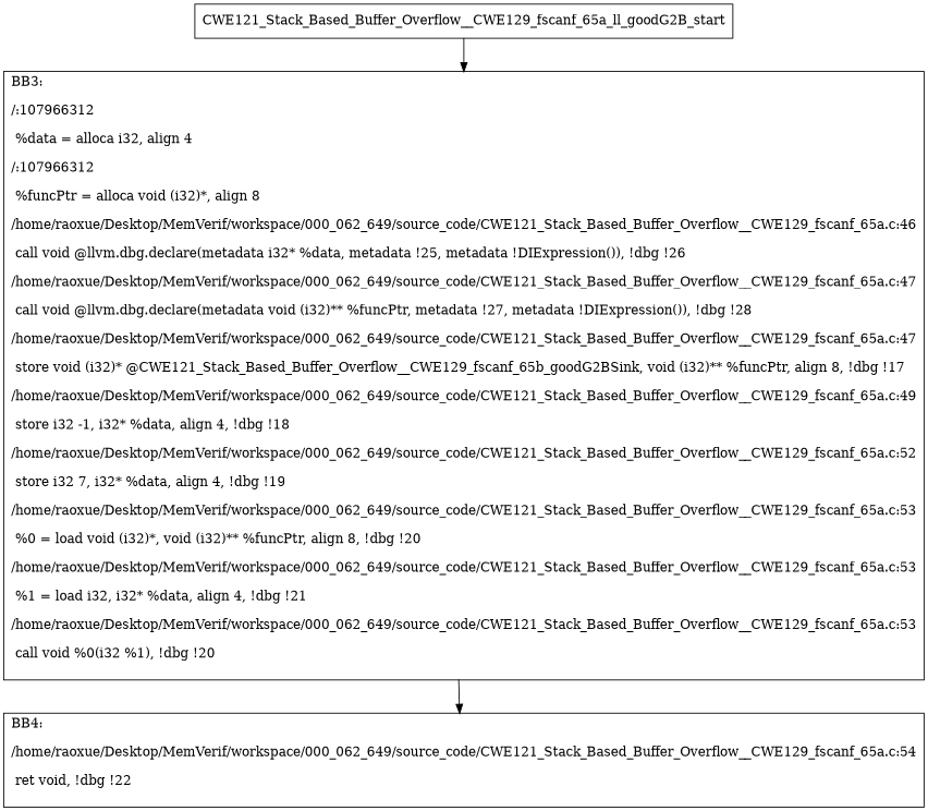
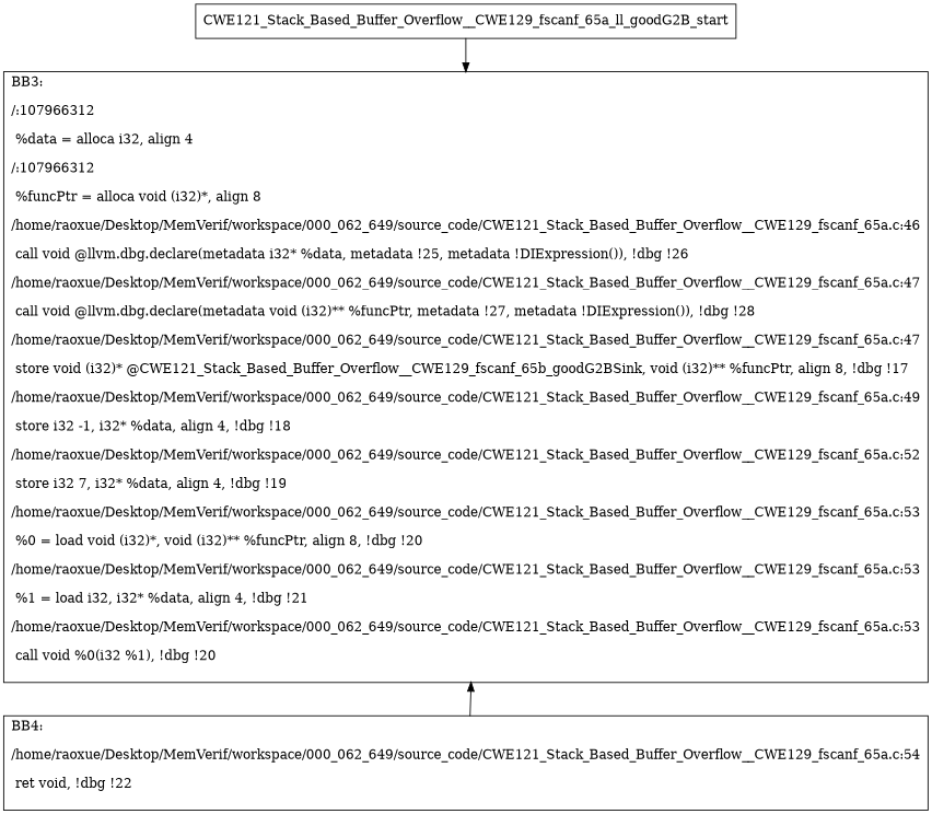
  digraph {
    node [shape=record]
    n1 [label="{CWE121_Stack_Based_Buffer_Overflow__CWE129_fscanf_65a_ll_goodG2B_start}"]
    n2 [label="{BB3:\l\l/:107966312\l\n  %data = alloca i32, align 4\l\n/:107966312\l\n  %funcPtr = alloca void (i32)*, align 8\l\n/home/raoxue/Desktop/MemVerif/workspace/000_062_649/source_code/CWE121_Stack_Based_Buffer_Overflow__CWE129_fscanf_65a.c:46\l\n  call void @llvm.dbg.declare(metadata i32* %data, metadata !25, metadata !DIExpression()), !dbg !26\l\n/home/raoxue/Desktop/MemVerif/workspace/000_062_649/source_code/CWE121_Stack_Based_Buffer_Overflow__CWE129_fscanf_65a.c:47\l\n  call void @llvm.dbg.declare(metadata void (i32)** %funcPtr, metadata !27, metadata !DIExpression()), !dbg !28\l\n/home/raoxue/Desktop/MemVerif/workspace/000_062_649/source_code/CWE121_Stack_Based_Buffer_Overflow__CWE129_fscanf_65a.c:47\l\n  store void (i32)* @CWE121_Stack_Based_Buffer_Overflow__CWE129_fscanf_65b_goodG2BSink, void (i32)** %funcPtr, align 8, !dbg !17\l\n/home/raoxue/Desktop/MemVerif/workspace/000_062_649/source_code/CWE121_Stack_Based_Buffer_Overflow__CWE129_fscanf_65a.c:49\l\n  store i32 -1, i32* %data, align 4, !dbg !18\l\n/home/raoxue/Desktop/MemVerif/workspace/000_062_649/source_code/CWE121_Stack_Based_Buffer_Overflow__CWE129_fscanf_65a.c:52\l\n  store i32 7, i32* %data, align 4, !dbg !19\l\n/home/raoxue/Desktop/MemVerif/workspace/000_062_649/source_code/CWE121_Stack_Based_Buffer_Overflow__CWE129_fscanf_65a.c:53\l\n  %0 = load void (i32)*, void (i32)** %funcPtr, align 8, !dbg !20\l\n/home/raoxue/Desktop/MemVerif/workspace/000_062_649/source_code/CWE121_Stack_Based_Buffer_Overflow__CWE129_fscanf_65a.c:53\l\n  %1 = load i32, i32* %data, align 4, !dbg !21\l\n/home/raoxue/Desktop/MemVerif/workspace/000_062_649/source_code/CWE121_Stack_Based_Buffer_Overflow__CWE129_fscanf_65a.c:53\l\n  call void %0(i32 %1), !dbg !20\l\n}"]
    n3 [label="{BB4:\l\l/home/raoxue/Desktop/MemVerif/workspace/000_062_649/source_code/CWE121_Stack_Based_Buffer_Overflow__CWE129_fscanf_65a.c:54\l\n  ret void, !dbg !22\l\n}"]
    n1 -> n2
-   n2 -> n3
+   n3 -> n2
  }
